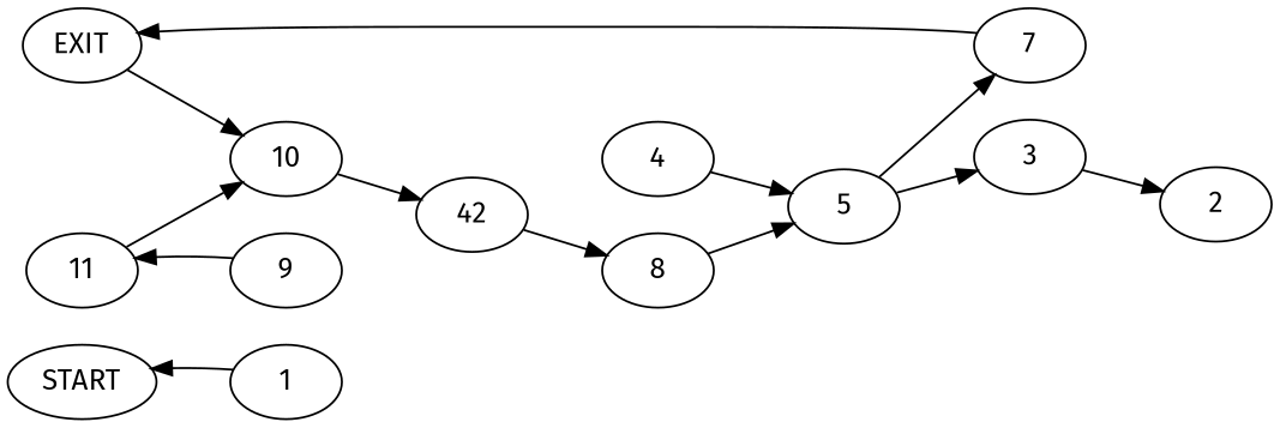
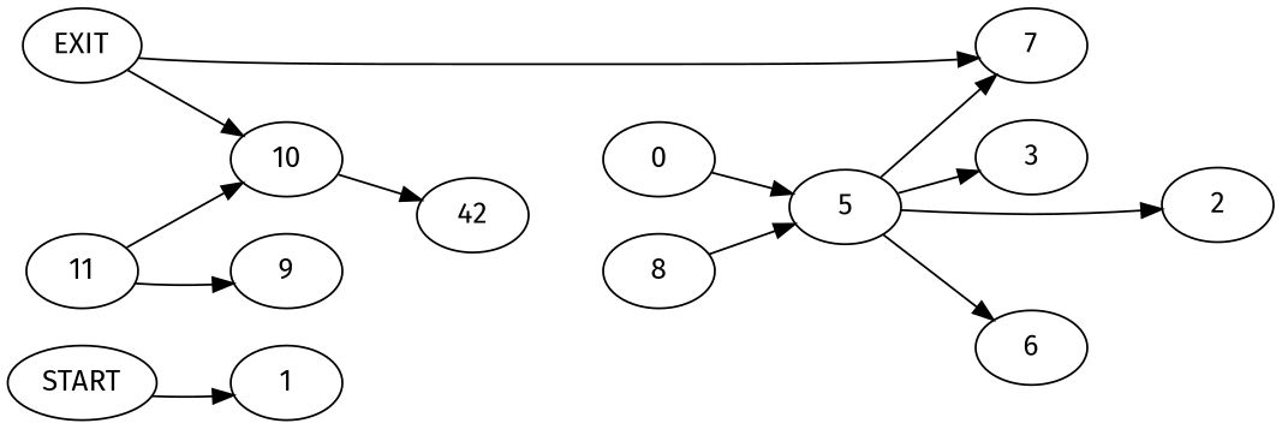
  digraph {
    fontname="Fira Sans"
    rankdir=LR
    node [fontname="Fira Sans"]
    edge [fontname="Fira Sans"]
    n1 [label=START]
    1
    n3 [label=EXIT]
    10
    3
    2
-   4
+   4 [label=0]
    5
+   6
    7
    8
    9
    11
    n14 [label=42]
-   1 -> n1
+   n1 -> 1
    n3 -> 10
    10 -> n14
-   3 -> 2
+   5 -> 2
    4 -> 5
    5 -> 3
+   5 -> 6
    5 -> 7
-   7 -> n3
+   n3 -> 7
    8 -> 5
-   9 -> 11
+   11 -> 9
    11 -> 10
-   n14 -> 8
  }
